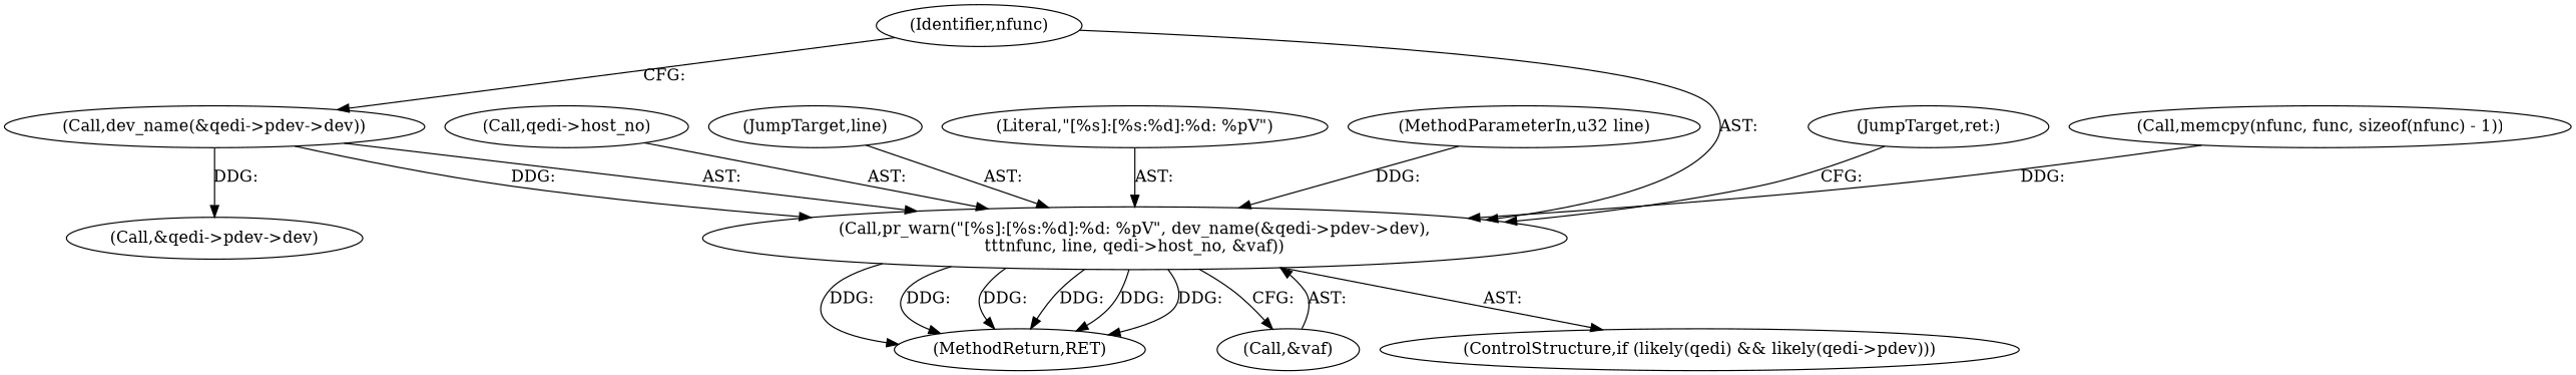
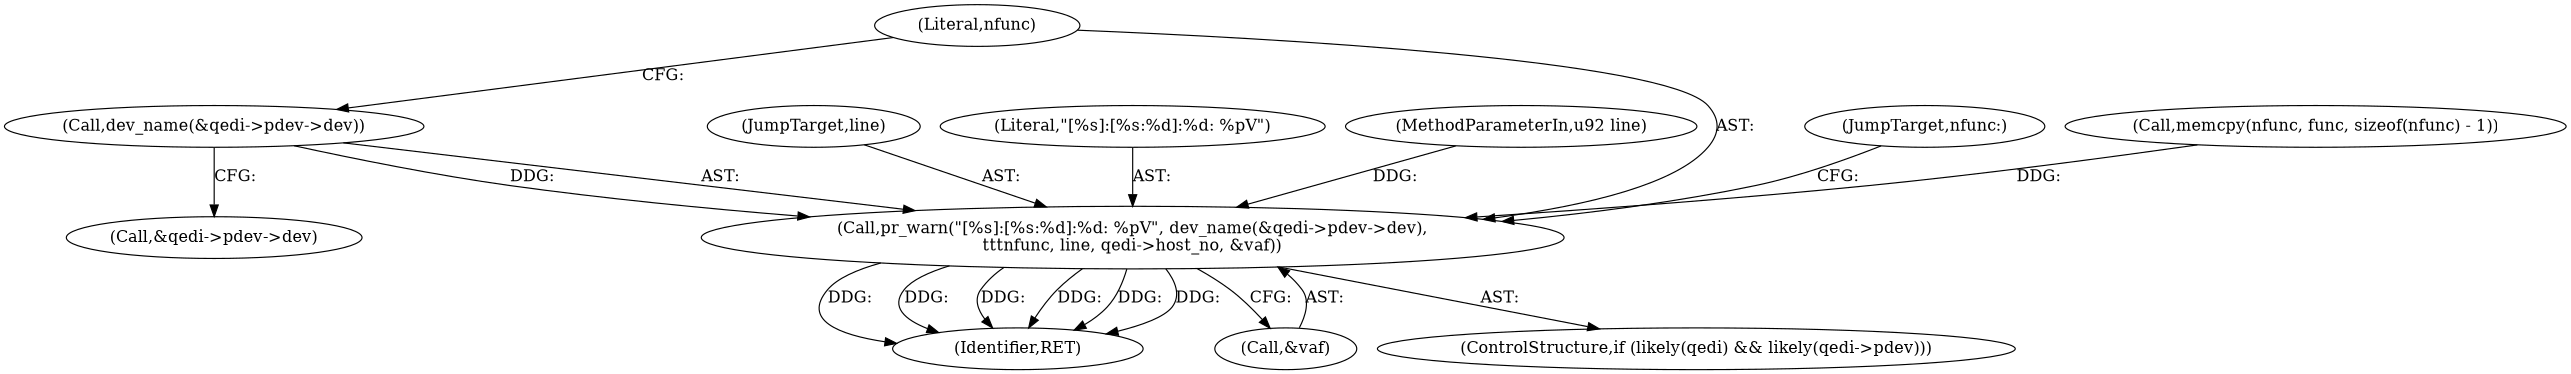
  digraph {
    n1 [label="(Call,dev_name(&qedi->pdev->dev))"]
    n2 [label="(Call,pr_warn(\"[%s]:[%s:%d]:%d: %pV\", dev_name(&qedi->pdev->dev),\n\t\t\tnfunc, line, qedi->host_no, &vaf))"]
    n3 [label="(Call,&qedi->pdev->dev)"]
-   n4 [label="(MethodReturn,RET)"]
+   n4 [label="(Identifier,RET)"]
    n5 [label="(Call,&vaf)"]
    n6 [label="(ControlStructure,if (likely(qedi) && likely(qedi->pdev)))"]
-   n7 [label="(Call,qedi->host_no)"]
    n8 [label="(JumpTarget,line)"]
    n9 [label="(Literal,\"[%s]:[%s:%d]:%d: %pV\")"]
-   n10 [label="(MethodParameterIn,u32 line)"]
-   n11 [label="(Identifier,nfunc)"]
-   n12 [label="(JumpTarget,ret:)"]
+   n10 [label="(MethodParameterIn,u92 line)"]
+   n11 [label="(Literal,nfunc)"]
+   n12 [label="(JumpTarget,nfunc:)"]
    n13 [label="(Call,memcpy(nfunc, func, sizeof(nfunc) - 1))"]
    n1 -> n2 [label="AST: "]
    n1 -> n2 [label="DDG: "]
-   n1 -> n3 [label="DDG: "]
+   n1 -> n3 [label="CFG: "]
    n2 -> n4 [label="DDG: "]
    n2 -> n4 [label="DDG: "]
    n2 -> n4 [label="DDG: "]
    n2 -> n4 [label="DDG: "]
    n2 -> n4 [label="DDG: "]
    n2 -> n4 [label="DDG: "]
    n2 -> n5 [label="CFG: "]
    n2 -> n6 [label="AST: "]
    n5 -> n2 [label="AST: "]
-   n7 -> n2 [label="AST: "]
    n8 -> n2 [label="AST: "]
    n9 -> n2 [label="AST: "]
    n10 -> n2 [label="DDG: "]
    n11 -> n1 [label="CFG: "]
    n11 -> n2 [label="AST: "]
    n12 -> n2 [label="CFG: "]
    n13 -> n2 [label="DDG: "]
  }
